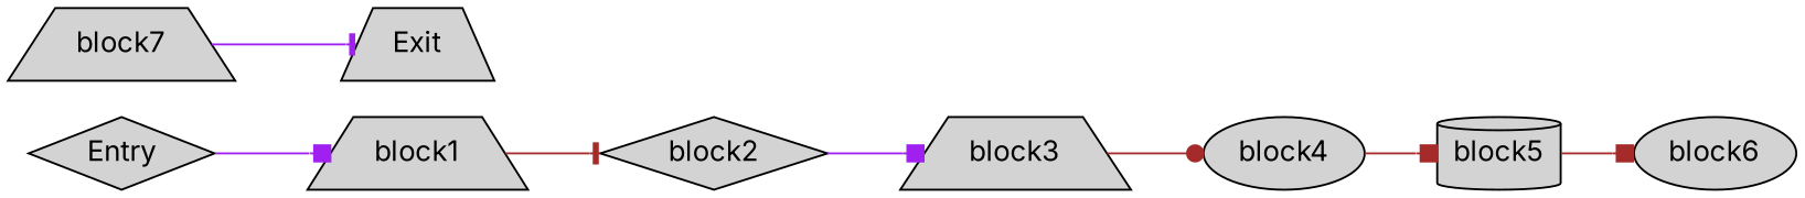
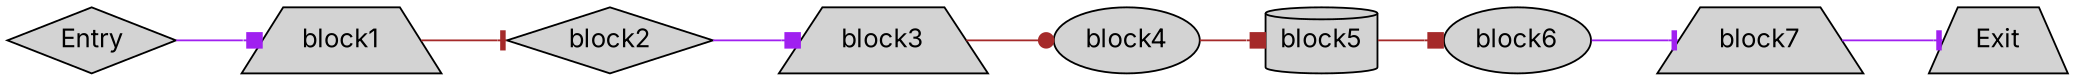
  digraph {
    fontname=Inter
    rankdir=LR
    node [fontname=Inter shape=trapezium style=filled]
    edge [arrowhead=box color=purple fontname=Inter]
    n1 [label=Entry shape=diamond]
    n2 [label=block1]
    n3 [label=block2 shape=diamond]
    n4 [label=block3]
    n5 [label=block4 shape=ellipse]
    n6 [label=block5 shape=cylinder]
    n7 [label=block6 shape=ellipse]
    n8 [label=block7]
    n9 [label=Exit]
    n1 -> n2
    n2 -> n3 [arrowhead=tee color=brown]
    n3 -> n4
    n4 -> n5 [arrowhead=dot color=brown]
    n5 -> n6 [color=brown]
    n6 -> n7 [color=brown]
+   n7 -> n8 [arrowhead=tee]
    n8 -> n9 [arrowhead=tee]
  }
